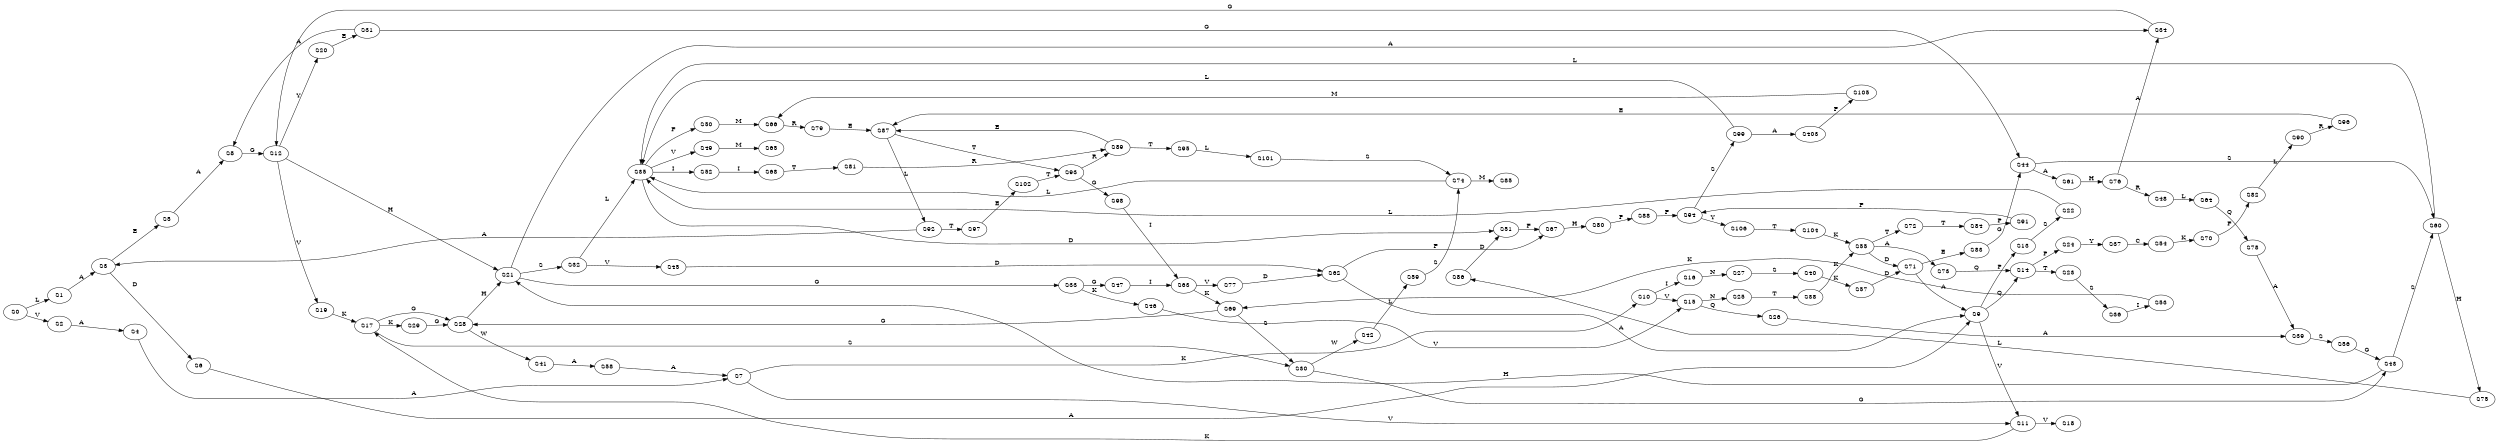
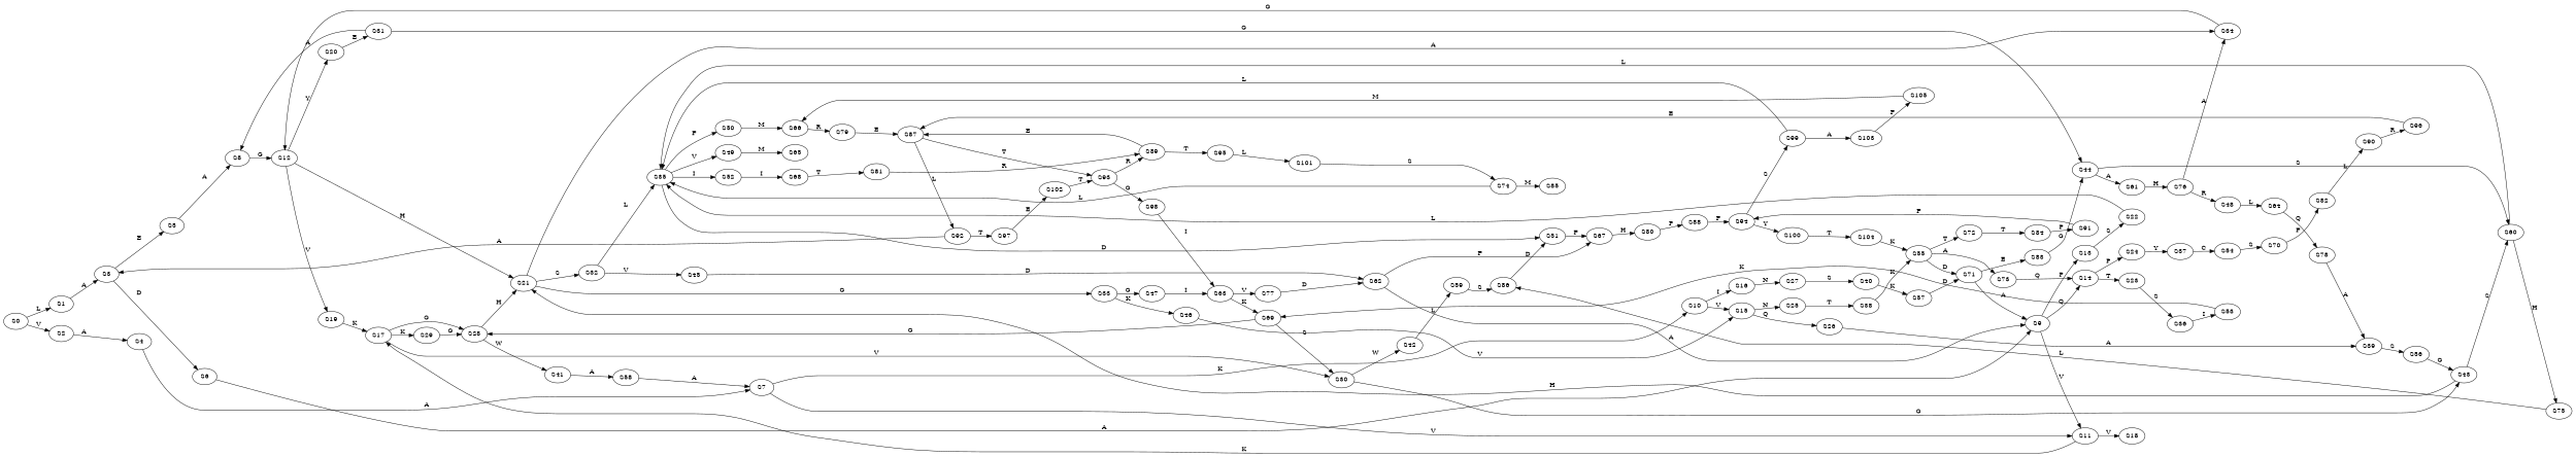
  strict digraph {
    rankdir=LR
    S0
    S1
    S2
    S3
    S4
    S5
    S6
    S7
    S8
    S9
    S10
    S11
    S12
    S13
    S14
    S15
    S16
    S17
    S18
    S19
    S20
    S21
    S22
    S23
    S24
    S25
    S26
    S27
    S28
    S29
    S30
    S31
    S32
    S33
    S34
    S35
    S36
    S37
    S38
    S39
    S40
    S41
    S42
    S43
    S44
    S45
    S46
    S47
    S49
    S50
    S51
    S52
    S53
    S54
    S55
    S56
    S57
    S58
    S59
    S60
    S61
    S62
    S63
    S48
    S64
    S65
    S66
    S67
    S68
    S69
    S70
    S71
    S72
    S73
    S74
    S75
    S76
    S77
    S78
    S79
    S80
    S81
    S82
    S83
    S84
    S85
    S86
    S87
    S88
    S89
    S90
    S91
    S92
    S93
    S94
    S95
    S96
    S97
    S98
    S99
-   S100 [label=S106]
+   S100
    S101
    S102
-   S103 [label=S403]
+   S103
    S104
    S105
    S0 -> S1 [label=L]
    S0 -> S2 [label=V]
    S1 -> S3 [label=A]
    S2 -> S4 [label=A]
    S3 -> S5 [label=E]
    S3 -> S6 [label=D]
    S4 -> S7 [label=A]
    S5 -> S8 [label=A]
    S6 -> S9 [label=A]
    S7 -> S10 [label=K]
    S7 -> S11 [label=V]
    S8 -> S12 [label=G]
    S9 -> S11 [label=V]
    S9 -> S13 [label=P]
    S9 -> S14 [label=Q]
    S10 -> S15 [label=V]
    S10 -> S16 [label=I]
    S11 -> S17 [label=K]
    S11 -> S18 [label=V]
    S12 -> S19 [label=V]
    S12 -> S20 [label=Y]
    S12 -> S21 [label=H]
    S13 -> S22 [label=S]
    S14 -> S23 [label=T]
    S14 -> S24 [label=P]
    S15 -> S25 [label=N]
    S15 -> S26 [label=Q]
    S16 -> S27 [label=N]
    S17 -> S28 [label=G]
    S17 -> S29 [label=K]
-   S17 -> S30 [label=S]
+   S17 -> S30 [label=V]
    S19 -> S17 [label=K]
    S20 -> S31 [label=E]
    S21 -> S32 [label=S]
    S21 -> S33 [label=G]
    S21 -> S34 [label=A]
    S22 -> S35 [label=L]
    S23 -> S36 [label=S]
    S24 -> S37 [label=Y]
    S25 -> S38 [label=T]
    S26 -> S39 [label=A]
    S27 -> S40 [label=S]
    S28 -> S21 [label=H]
    S28 -> S41 [label=W]
    S29 -> S28 [label=G]
    S30 -> S42 [label=W]
    S30 -> S43 [label=G]
    S31 -> S8 [label=A]
    S31 -> S44 [label=G]
    S32 -> S35 [label=L]
    S32 -> S45 [label=V]
    S33 -> S46 [label=K]
    S33 -> S47 [label=G]
    S34 -> S12 [label=G]
    S35 -> S49 [label=V]
    S35 -> S50 [label=F]
    S35 -> S51 [label=D]
    S35 -> S52 [label=I]
    S36 -> S53 [label=I]
    S37 -> S54 [label=C]
    S38 -> S55 [label=K]
    S39 -> S56 [label=S]
    S40 -> S57 [label=K]
    S41 -> S58 [label=A]
    S42 -> S59 [label=L]
    S43 -> S21 [label=H]
    S43 -> S60 [label=S]
    S44 -> S60 [label=S]
    S44 -> S61 [label=A]
    S45 -> S62 [label=D]
    S46 -> S15 [label=V]
    S47 -> S63 [label=I]
    S49 -> S65 [label=M]
    S50 -> S66 [label=M]
    S51 -> S67 [label=F]
    S52 -> S68 [label=I]
    S53 -> S69 [label=K]
-   S54 -> S70 [label=K]
+   S54 -> S70 [label=S]
    S55 -> S71 [label=D]
    S55 -> S72 [label=T]
    S55 -> S73 [label=A]
    S56 -> S43 [label=G]
    S57 -> S71 [label=D]
    S58 -> S7 [label=A]
-   S59 -> S74 [label=S]
+   S59 -> S86 [label=S]
    S60 -> S35 [label=L]
    S60 -> S75 [label=H]
    S61 -> S76 [label=H]
    S62 -> S9 [label=A]
    S62 -> S67 [label=F]
    S63 -> S69 [label=K]
    S63 -> S77 [label=V]
    S48 -> S64 [label=L]
    S64 -> S78 [label=Q]
    S66 -> S79 [label=R]
    S67 -> S80 [label=H]
    S68 -> S81 [label=T]
    S69 -> S28 [label=G]
    S69 -> S30 [label=S]
    S70 -> S82 [label=F]
    S71 -> S9 [label=A]
    S71 -> S83 [label=E]
    S72 -> S84 [label=T]
    S73 -> S14 [label=Q]
    S74 -> S35 [label=L]
    S74 -> S85 [label=M]
    S75 -> S86 [label=L]
    S76 -> S34 [label=A]
    S76 -> S48 [label=R]
    S77 -> S62 [label=D]
    S78 -> S39 [label=A]
    S79 -> S87 [label=E]
    S80 -> S88 [label=P]
    S81 -> S89 [label=R]
    S82 -> S90 [label=L]
    S83 -> S44 [label=G]
    S84 -> S91 [label=P]
    S86 -> S51 [label=D]
    S87 -> S92 [label=L]
    S87 -> S93 [label=T]
    S88 -> S94 [label=F]
    S89 -> S87 [label=E]
    S89 -> S95 [label=T]
    S90 -> S96 [label=R]
    S91 -> S94 [label=F]
    S92 -> S3 [label=A]
    S92 -> S97 [label=T]
    S93 -> S89 [label=R]
    S93 -> S98 [label=G]
    S94 -> S99 [label=S]
    S94 -> S100 [label=Y]
    S95 -> S101 [label=L]
    S96 -> S87 [label=E]
    S97 -> S102 [label=E]
    S98 -> S63 [label=I]
    S99 -> S35 [label=L]
    S99 -> S103 [label=A]
    S100 -> S104 [label=T]
    S101 -> S74 [label=S]
    S102 -> S93 [label=T]
    S103 -> S105 [label=F]
    S104 -> S55 [label=K]
    S105 -> S66 [label=M]
  }
